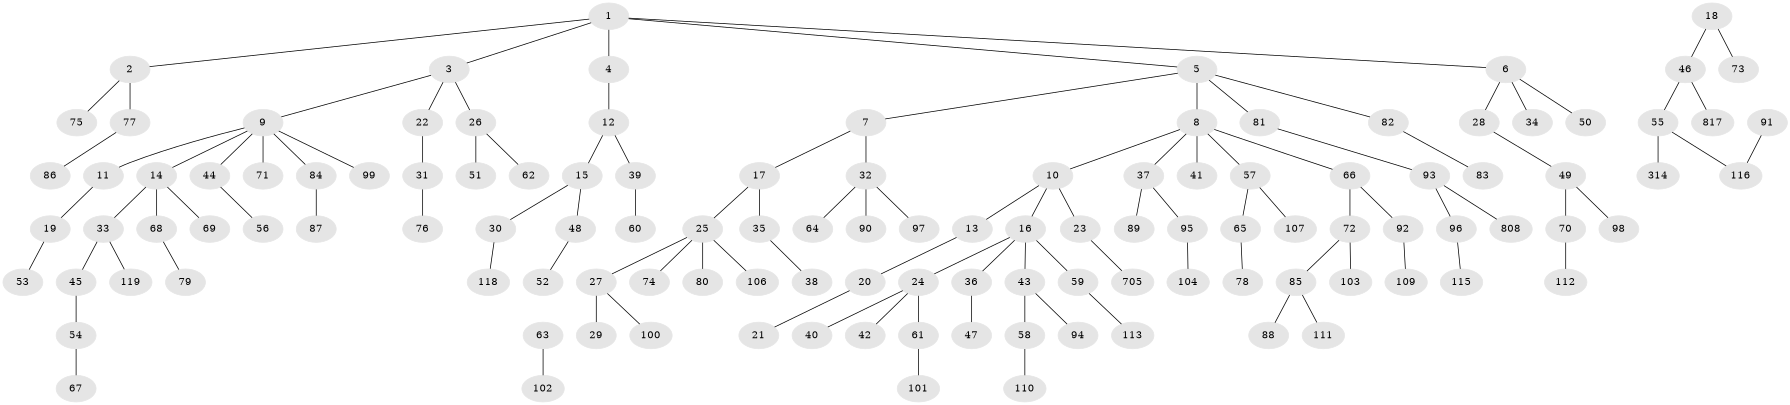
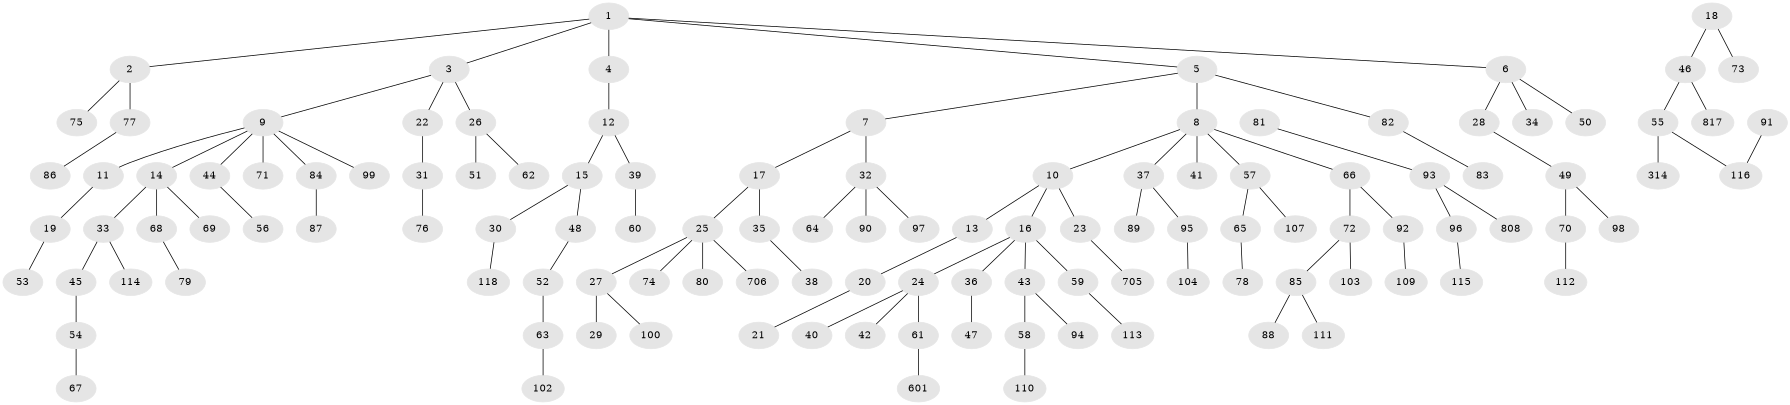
  graph {
    node [color=gray90 style=filled]
    1
    2
    3
    4
    5
    6
    75
    77
    9
    22
    26
    12
    7
    8
    81
    82
    28
    34
    50
    86
    11
    14
    44
    71
    84
    99
    31
    51
    62
    15
    39
    17
    32
    10
    37
    41
    57
    66
    93
    83
    49
    25
    35
    64
    90
    97
    13
    16
    23
    89
    95
    65
    107
    72
    92
    19
    33
    68
    69
    56
    87
    20
    24
    36
    43
    59
    n67 [label=705]
    53
    30
    48
    60
    21
    45
-   119
+   119 [label=114]
    79
    118
    52
    40
    42
    61
    47
    58
    94
    113
    18
    46
    73
    27
    74
    80
-   106
+   106 [label=706]
    38
    55
    n94 [label=817]
    76
-   101
+   101 [label=601]
    29
    100
    70
    98
    54
    104
    110
    67
    n105 [label=314]
    116
    63
    112
    102
    91
    78
    85
    103
    109
    88
    111
    96
    n118 [label=808]
    115
    1 -- 2
    1 -- 3
    1 -- 4
    1 -- 5
    1 -- 6
    2 -- 75
    2 -- 77
    3 -- 9
    3 -- 22
    3 -- 26
    4 -- 12
    5 -- 7
    5 -- 8
-   5 -- 81
    5 -- 82
    6 -- 28
    6 -- 34
    6 -- 50
    77 -- 86
    9 -- 11
    9 -- 14
    9 -- 44
    9 -- 71
    9 -- 84
    9 -- 99
    22 -- 31
    26 -- 51
    26 -- 62
    12 -- 15
    12 -- 39
    7 -- 17
    7 -- 32
    8 -- 10
    8 -- 37
    8 -- 41
    8 -- 57
    8 -- 66
    81 -- 93
    82 -- 83
    28 -- 49
    11 -- 19
    14 -- 33
    14 -- 68
    14 -- 69
    44 -- 56
    84 -- 87
    31 -- 76
    15 -- 30
    15 -- 48
    39 -- 60
    17 -- 25
    17 -- 35
    32 -- 64
    32 -- 90
    32 -- 97
    10 -- 13
    10 -- 16
    10 -- 23
    37 -- 89
    37 -- 95
    57 -- 65
    57 -- 107
    66 -- 72
    66 -- 92
    93 -- 96
    93 -- n118
    49 -- 70
    49 -- 98
    25 -- 27
    25 -- 74
    25 -- 80
    25 -- 106
    35 -- 38
    13 -- 20
    16 -- 24
    16 -- 36
    16 -- 43
    16 -- 59
    23 -- n67
    95 -- 104
    65 -- 78
    72 -- 85
    72 -- 103
    92 -- 109
    19 -- 53
    33 -- 45
    33 -- 119
    68 -- 79
    20 -- 21
    24 -- 40
    24 -- 42
    24 -- 61
    36 -- 47
    43 -- 58
    43 -- 94
    59 -- 113
    30 -- 118
    48 -- 52
    45 -- 54
+   52 -- 63
    61 -- 101
    58 -- 110
    18 -- 46
    18 -- 73
    46 -- 55
    46 -- n94
    27 -- 29
    27 -- 100
    55 -- n105
    55 -- 116
    70 -- 112
    54 -- 67
    63 -- 102
    91 -- 116
    85 -- 88
    85 -- 111
    96 -- 115
  }
